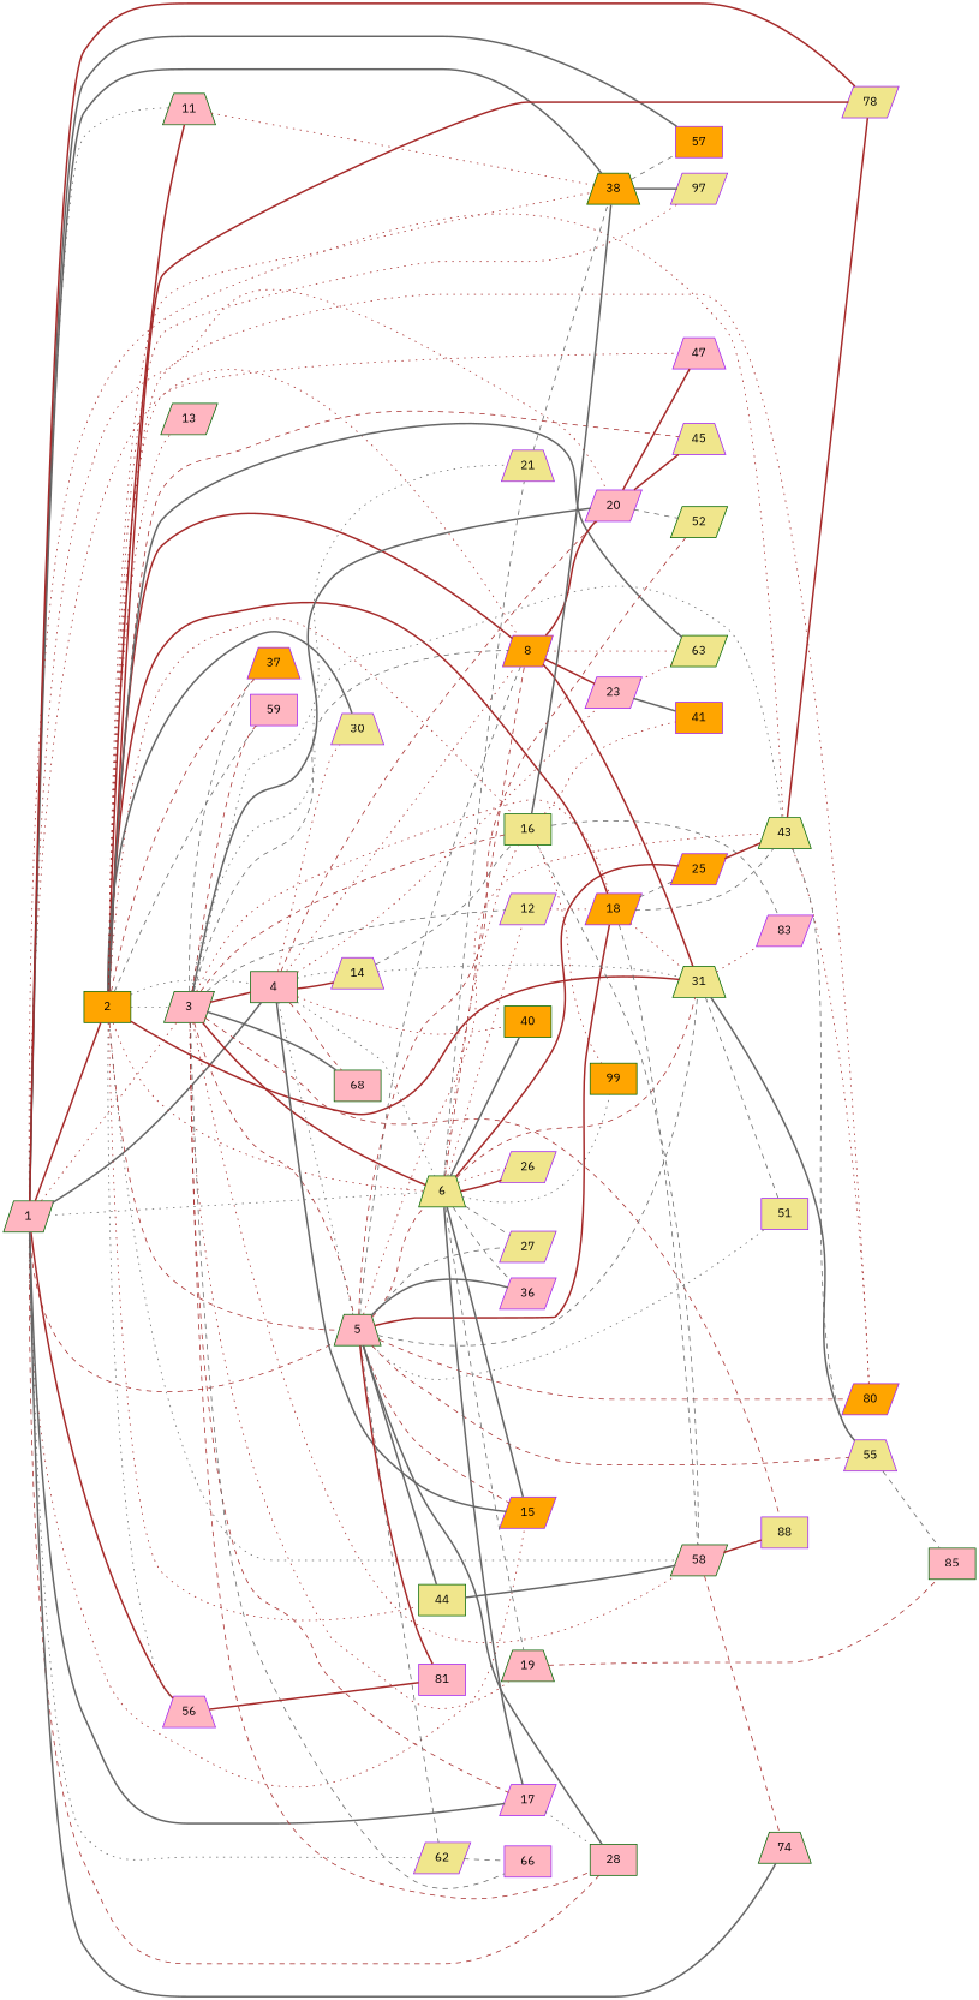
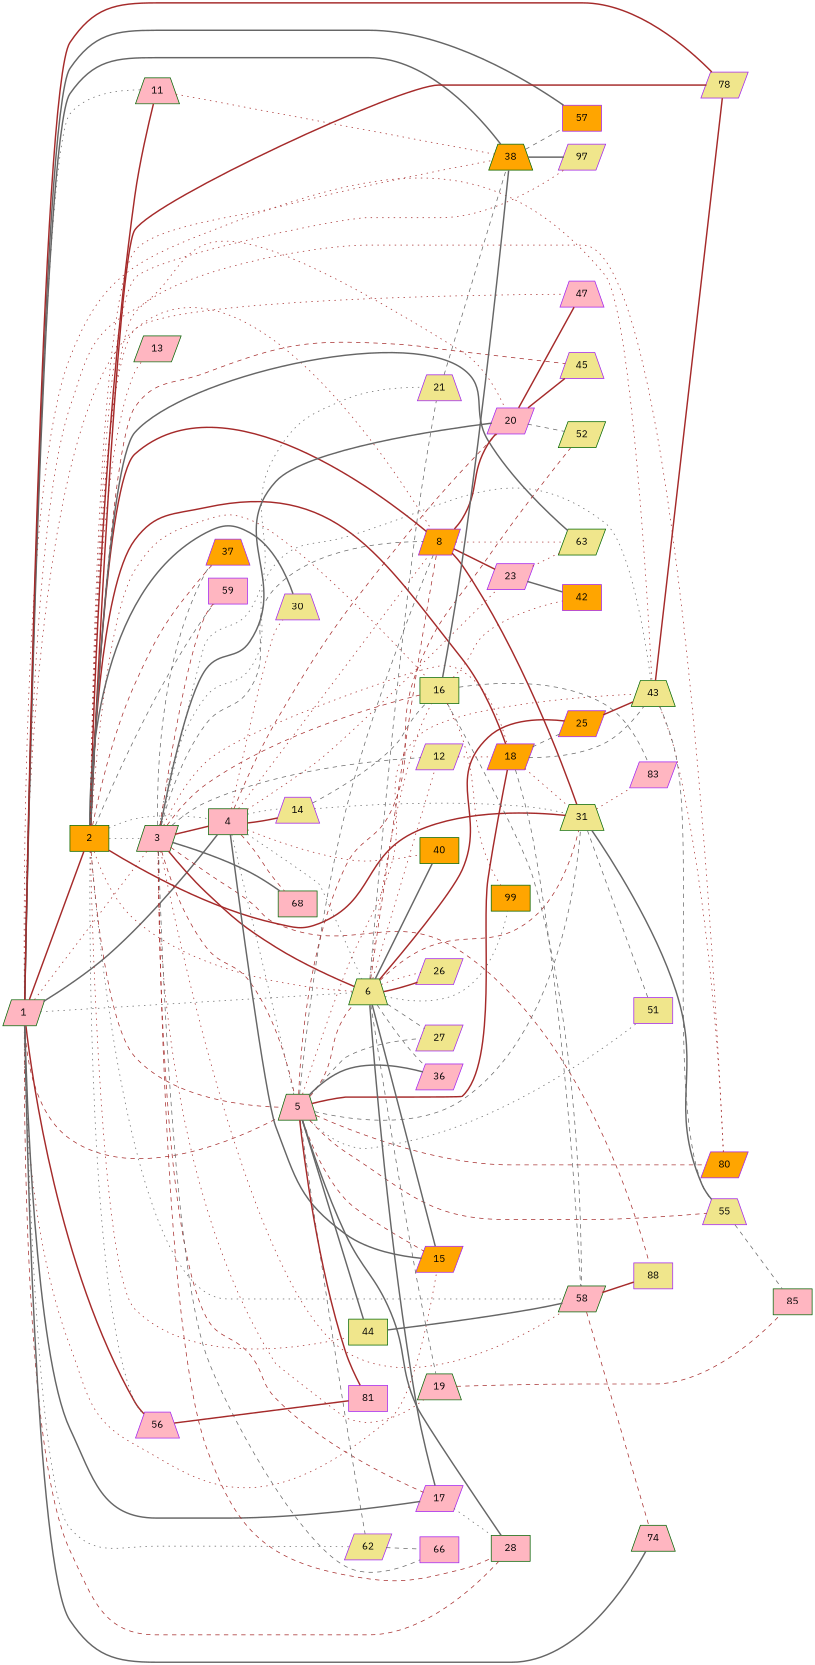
  graph {
    fontname="IBM Plex Sans"
    rankdir=LR
    node [color=purple fillcolor=lightpink fontname="IBM Plex Sans" shape=parallelogram style=filled]
    edge [color=brown fontname="IBM Plex Sans" style=dotted]
    1 [color=darkgreen super="+24"]
    2 [color=darkgreen fillcolor=orange shape=box super="+29+50+49+10+33"]
    3 [color=darkgreen super="+9+35"]
    4 [color=darkgreen shape=box]
    5 [color=darkgreen shape=trapezium super="+7+90"]
    6 [color=darkgreen fillcolor=khaki shape=trapezium]
    8 [fillcolor=orange]
    11 [color=darkgreen shape=trapezium]
    15 [fillcolor=orange super="+54"]
    17 [super="+77"]
    20 [super="+64"]
    28 [color=darkgreen shape=box super="+76+98"]
    38 [color=darkgreen fillcolor=orange shape=trapezium]
    43 [color=darkgreen fillcolor=khaki shape=trapezium super="+101+46+89"]
    56 [shape=trapezium]
    57 [fillcolor=orange shape=box]
    62 [fillcolor=khaki]
    74 [color=darkgreen shape=trapezium]
    78 [fillcolor=khaki]
    13 [color=darkgreen]
    16 [color=darkgreen fillcolor=khaki shape=box super="+75+107+109+48+82"]
    18 [fillcolor=orange super="+60+72+71+69"]
    30 [fillcolor=khaki shape=trapezium]
    31 [color=darkgreen fillcolor=khaki shape=trapezium super="+32+86"]
    37 [fillcolor=orange shape=trapezium]
    44 [color=darkgreen fillcolor=khaki shape=box]
    45 [fillcolor=khaki shape=trapezium]
    47 [shape=trapezium]
    58 [color=darkgreen super="+79"]
    59 [shape=box]
    63 [color=darkgreen fillcolor=khaki super="+96"]
    n32 [fillcolor=khaki label=97]
    80 [fillcolor=orange super="+84"]
    12 [fillcolor=khaki super="+92"]
    19 [color=darkgreen shape=trapezium]
    21 [fillcolor=khaki shape=trapezium super="+61+42"]
    66 [shape=box]
    68 [color=darkgreen shape=box]
    88 [fillcolor=khaki shape=box]
    14 [fillcolor=khaki shape=trapezium]
    23
    40 [color=darkgreen fillcolor=orange shape=box]
    27 [fillcolor=khaki]
    36
    51 [fillcolor=khaki shape=box]
    52 [color=darkgreen fillcolor=khaki]
    55 [fillcolor=khaki shape=trapezium]
    81 [shape=box]
    25 [fillcolor=orange]
    26 [fillcolor=khaki]
    99 [color=darkgreen fillcolor=orange shape=box]
-   41 [fillcolor=orange shape=box]
+   41 [fillcolor=orange shape=box label=42]
    83
    85 [color=darkgreen shape=box]
    1 -- 2 [style=bold weight=2]
    1 -- 3 [weight=2]
    1 -- 4 [color=gray40 style=bold]
    1 -- 5 [style=dashed weight=3]
    1 -- 6 [color=gray40]
    1 -- 8
    1 -- 11 [color=gray40]
    1 -- 15
    1 -- 17 [color=gray40 style=bold]
    1 -- 20
    1 -- 28 [style=dashed]
    1 -- 38 [color=gray40 style=bold]
    1 -- 43
    1 -- 56 [style=bold]
    1 -- 57 [color=gray40 style=bold]
    1 -- 62 [color=gray40]
    1 -- 74 [color=gray40 style=bold]
    1 -- 78 [style=bold]
    2 -- 3 [color=gray40 weight=6]
    2 -- 4 [color=gray40 weight=2]
    2 -- 5 [style=dashed weight=5]
    2 -- 6 [weight=3]
    2 -- 8 [style=bold weight=2]
    2 -- 11 [style=bold]
    2 -- 38
    2 -- 56 [color=gray40]
    2 -- 78 [style=bold]
    2 -- 13
    2 -- 16
    2 -- 18 [style=bold weight=3]
    2 -- 30 [color=gray40 style=bold]
    2 -- 31 [style=bold weight=3]
    2 -- 37 [style=dashed]
    2 -- 44
    2 -- 45 [style=dashed]
    2 -- 47
    2 -- 58 [color=gray40]
    2 -- 59 [color=gray40 style=dashed]
    2 -- 63 [color=gray40 style=bold]
    2 -- n32
    2 -- 80
    3 -- 4 [style=bold weight=3]
    3 -- 5 [style=dashed weight=5]
    3 -- 6 [style=bold weight=2]
    3 -- 8 [color=gray40 style=dashed weight=3]
    3 -- 17 [style=dashed]
    3 -- 20 [color=gray40 style=bold]
    3 -- 28 [style=dashed]
    3 -- 43 [color=gray40]
    3 -- 16 [style=dashed weight=2]
    3 -- 18
    3 -- 37 [color=gray40 style=dashed]
    3 -- 58
    3 -- 59 [style=dashed]
    3 -- 12 [color=gray40 style=dashed]
    3 -- 19
    3 -- 21 [color=gray40 weight=2]
    3 -- 66 [color=gray40 style=dashed]
    3 -- 68 [color=gray40 style=bold]
    3 -- 88 [style=dashed]
    4 -- 5 [color=gray40 weight=3]
    4 -- 6 [color=gray40]
    4 -- 8
    4 -- 15 [color=gray40 style=bold]
    4 -- 20 [style=dashed]
    4 -- 30
    4 -- 68 [style=dashed]
    4 -- 14 [style=bold]
    4 -- 14 [color=gray40]
    4 -- 23
    4 -- 40
    5 -- 6 [style=dashed weight=4]
    5 -- 8 [color=gray40 style=dashed weight=2]
    5 -- 15 [style=dashed]
    5 -- 28 [color=gray40 style=bold]
    5 -- 43
    5 -- 62 [color=gray40 style=dashed]
    5 -- 18 [style=bold]
    5 -- 31 [color=gray40 style=dashed]
    5 -- 44 [color=gray40 style=bold]
    5 -- 80 [style=dashed weight=3]
    5 -- 27 [color=gray40 style=dashed]
    5 -- 36 [color=gray40 style=bold]
    5 -- 51 [color=gray40]
    5 -- 52 [style=dashed]
    5 -- 55 [style=dashed]
    5 -- 81 [style=bold]
    6 -- 8 [style=dashed]
    6 -- 15 [color=gray40 style=bold]
    6 -- 17 [color=gray40 style=bold]
    6 -- 16 [weight=3]
    6 -- 31 [style=dashed]
    6 -- 12
    6 -- 19 [color=gray40 style=dashed]
    6 -- 21 [color=gray40 style=dashed]
    6 -- 40 [color=gray40 style=bold]
    6 -- 27 [color=gray40 style=dashed]
    6 -- 36 [color=gray40 style=dashed]
    6 -- 25 [style=bold]
    6 -- 26 [style=bold]
    6 -- 26
    6 -- 99 [color=gray40]
    8 -- 20 [style=bold]
    8 -- 31 [style=bold]
    8 -- 63
    8 -- 23 [style=bold]
    11 -- 38
    17 -- 28 [color=gray40]
    20 -- 45 [style=bold]
    20 -- 47 [style=bold]
    20 -- 52 [color=gray40 style=dashed]
    38 -- 57 [color=gray40 style=dashed]
    38 -- n32 [color=gray40 style=bold]
    43 -- 78 [style=bold]
    43 -- 80
    43 -- 55 [color=gray40 style=dashed]
    56 -- 81 [style=bold]
    62 -- 66 [color=gray40 style=dashed]
    16 -- 38 [color=gray40 style=bold]
    16 -- 58 [color=gray40 style=dashed]
    16 -- 99
    16 -- 41
    16 -- 83 [color=gray40 style=dashed]
    18 -- 43 [color=gray40 style=dashed]
    18 -- 31
    18 -- 58 [color=gray40 style=dashed]
    18 -- 25 [color=gray40 style=dashed]
    31 -- 51 [color=gray40 style=dashed]
    31 -- 55 [color=gray40 style=bold]
    31 -- 83
    44 -- 58 [color=gray40 style=bold]
    58 -- 74 [style=dashed]
    58 -- 88 [style=bold]
    12 -- 18
    19 -- 85 [style=dashed]
    21 -- 38 [color=gray40 style=dashed]
    14 -- 16 [color=gray40 style=dashed]
    14 -- 31 [color=gray40]
    23 -- 63
    23 -- 41 [color=gray40 style=bold]
    55 -- 85 [color=gray40 style=dashed]
    25 -- 43 [style=bold]
  }
